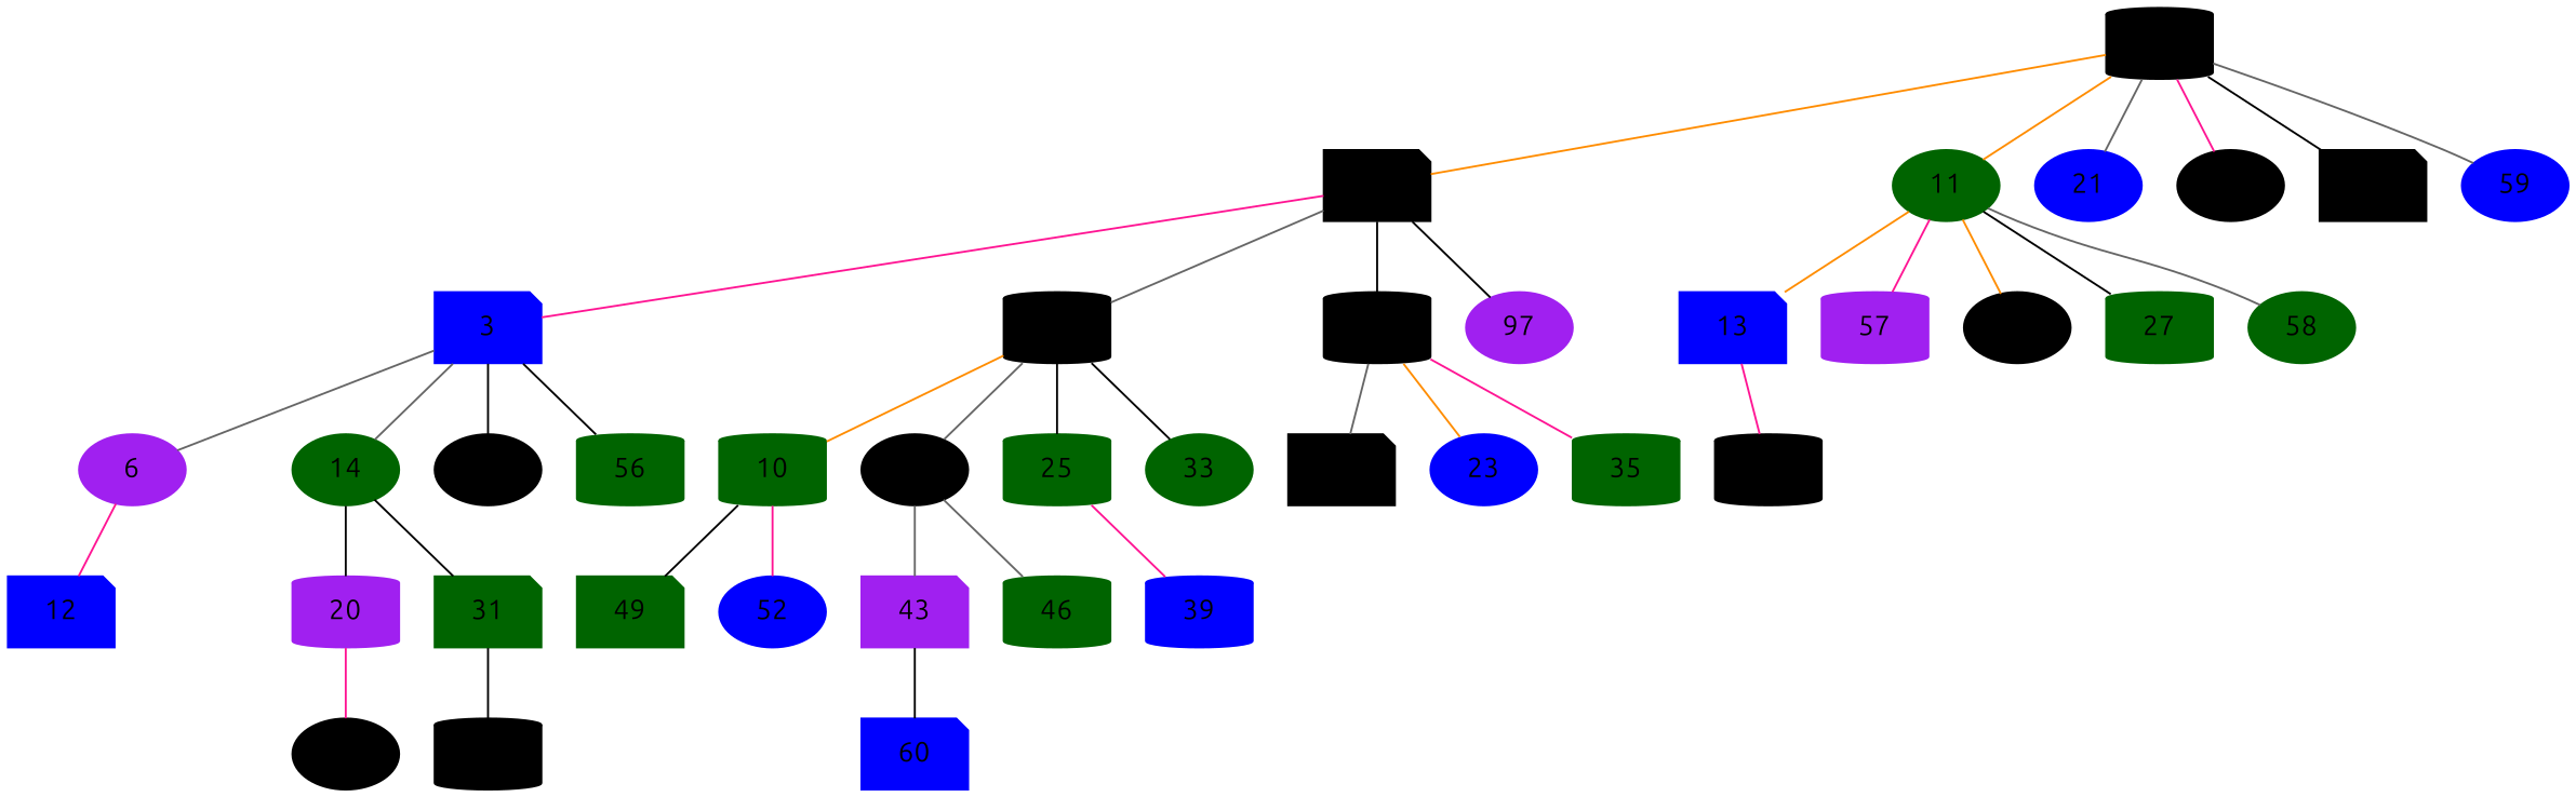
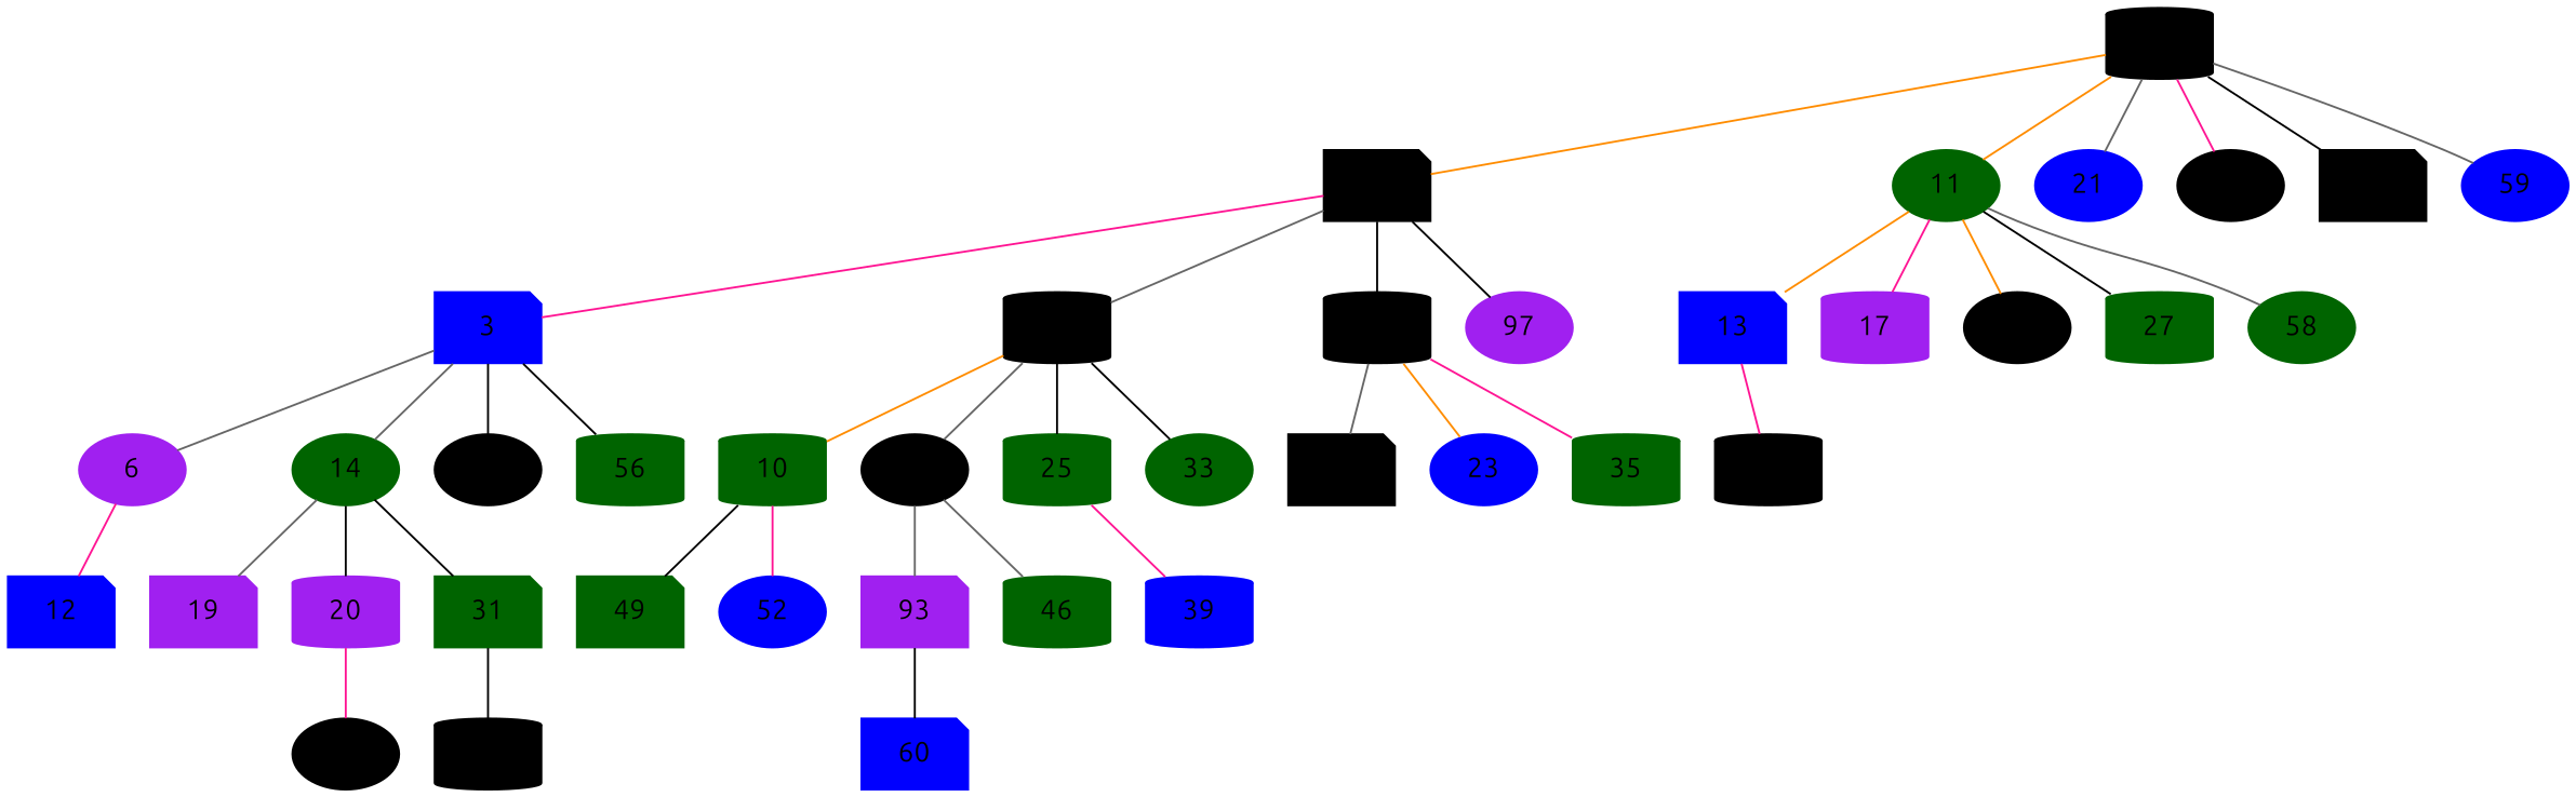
  graph {
    fontname=Ubuntu
    node [color=black fontname=Ubuntu shape=ellipse style=filled]
    edge [color=black fontname=Ubuntu]
    1 [shape=cylinder super="+4"]
    2 [shape=note super="+61"]
    11 [color=darkgreen super="+45"]
    21 [color=blue]
    28
    51 [shape=note]
    59 [color=blue]
    3 [color=blue shape=note super="+5"]
    8 [shape=cylinder super="+9"]
    15 [shape=cylinder super="+18"]
    n11 [color=purple label=97]
    13 [color=blue shape=note]
-   17 [color=purple shape=cylinder super="+36" label=57]
+   17 [color=purple shape=cylinder super="+36"]
    26
    27 [color=darkgreen shape=cylinder]
    58 [color=darkgreen]
    6 [color=purple super="+7"]
    14 [color=darkgreen]
    34 [super="+50"]
    56 [color=darkgreen shape=cylinder super="+57"]
    10 [color=darkgreen shape=cylinder super="+24"]
    22 [super="+32"]
    25 [color=darkgreen shape=cylinder super="+29"]
    33 [color=darkgreen super="+47"]
    16 [shape=note super="+38"]
    23 [color=blue]
    35 [color=darkgreen shape=cylinder super="+44"]
    12 [color=blue shape=note]
+   19 [color=purple shape=note super="+42"]
    20 [color=purple shape=cylinder super="+30"]
    31 [color=darkgreen shape=note]
    49 [color=darkgreen shape=note]
    52 [color=blue super="+55"]
-   43 [color=purple shape=note super="+54"]
+   43 [color=purple shape=note super="+54" label=93]
    46 [color=darkgreen shape=cylinder]
    39 [color=blue shape=cylinder]
    48 [shape=cylinder super="+53"]
    41
    40 [shape=cylinder]
    60 [color=blue shape=note]
    1 -- 2 [color=darkorange]
    1 -- 11 [color=darkorange]
    1 -- 21 [color=gray40]
    1 -- 28 [color=deeppink]
    1 -- 51
    1 -- 59 [color=gray40]
    2 -- 3 [color=deeppink]
    2 -- 8 [color=gray40]
    2 -- 15
    2 -- n11
    11 -- 13 [color=darkorange]
    11 -- 17 [color=deeppink]
    11 -- 26 [color=darkorange]
    11 -- 27
    11 -- 58 [color=gray40]
    3 -- 6 [color=gray40]
    3 -- 14 [color=gray40]
    3 -- 34
    3 -- 56
    8 -- 10 [color=darkorange]
    8 -- 22 [color=gray40]
    8 -- 25
    8 -- 33
    15 -- 16 [color=gray40]
    15 -- 23 [color=darkorange]
    15 -- 35 [color=deeppink]
    13 -- 48 [color=deeppink]
    6 -- 12 [color=deeppink]
+   14 -- 19 [color=gray40]
    14 -- 20
    14 -- 31
    10 -- 49
    10 -- 52 [color=deeppink]
    22 -- 43 [color=gray40]
    22 -- 46 [color=gray40]
    25 -- 39 [color=deeppink]
    20 -- 41 [color=deeppink]
    31 -- 40
    43 -- 60
  }
